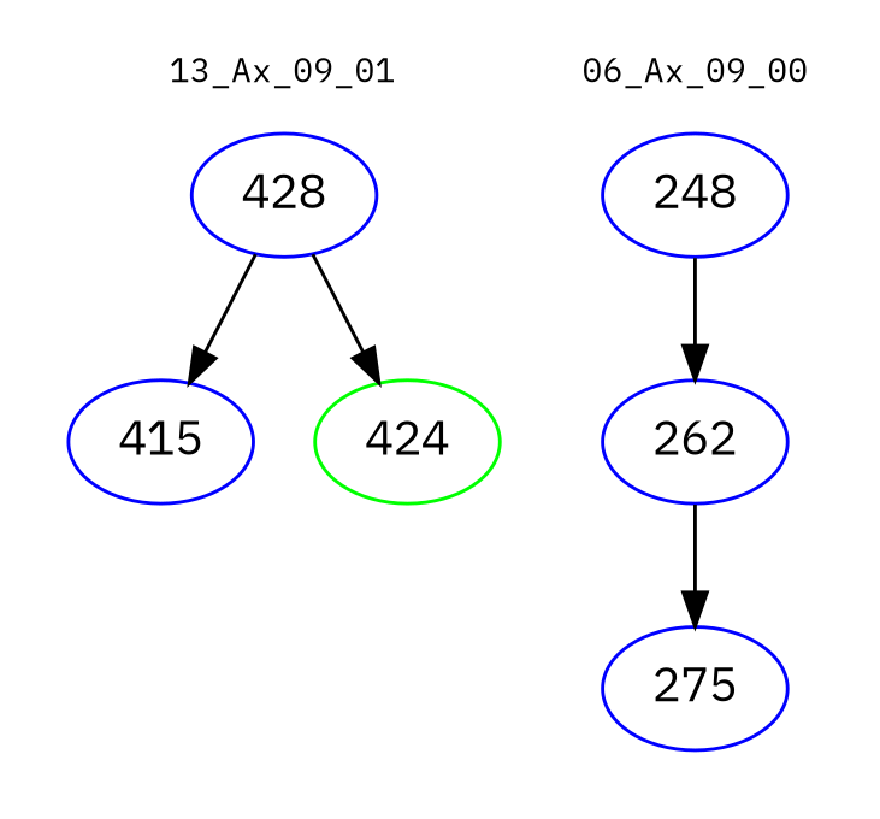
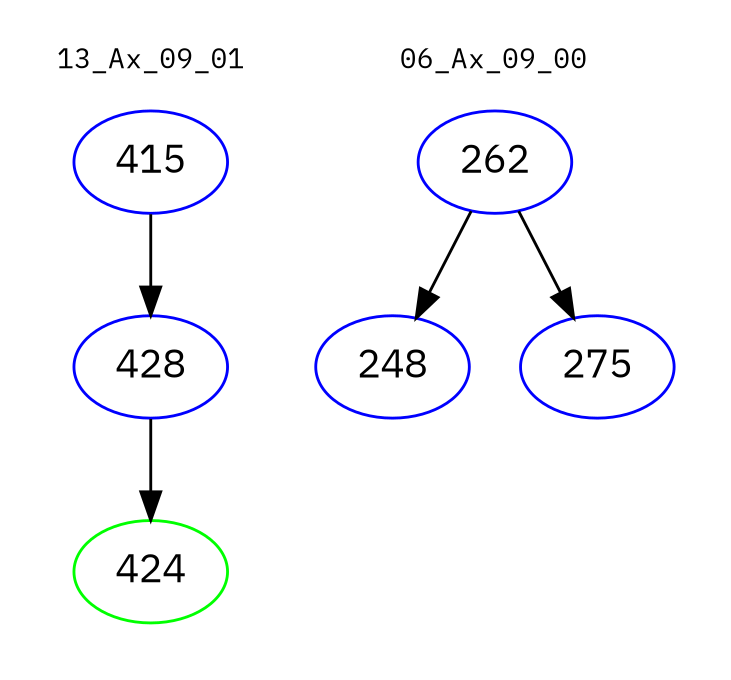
  digraph {
    fontname="IBM Plex Mono"
    node [color=blue fontname="IBM Plex Mono"]
    edge [color=black fontname="IBM Plex Mono"]
    n1 [label=428]
    n2 [label=415]
    n3 [color=green label=424]
    n4 [label=262]
    n5 [label=248]
    n6 [label=275]
    subgraph cluster_1 {
      color=white
      fontsize=10
      label="13_Ax_09_01"
      n1
      n2
      n3
    }
    subgraph cluster_2 {
      color=white
      fontsize=10
      label="06_Ax_09_00"
      n4
      n5
      n6
    }
-   n1 -> n2
+   n2 -> n1
    n1 -> n3
-   n5 -> n4
+   n4 -> n5
    n4 -> n6
  }
